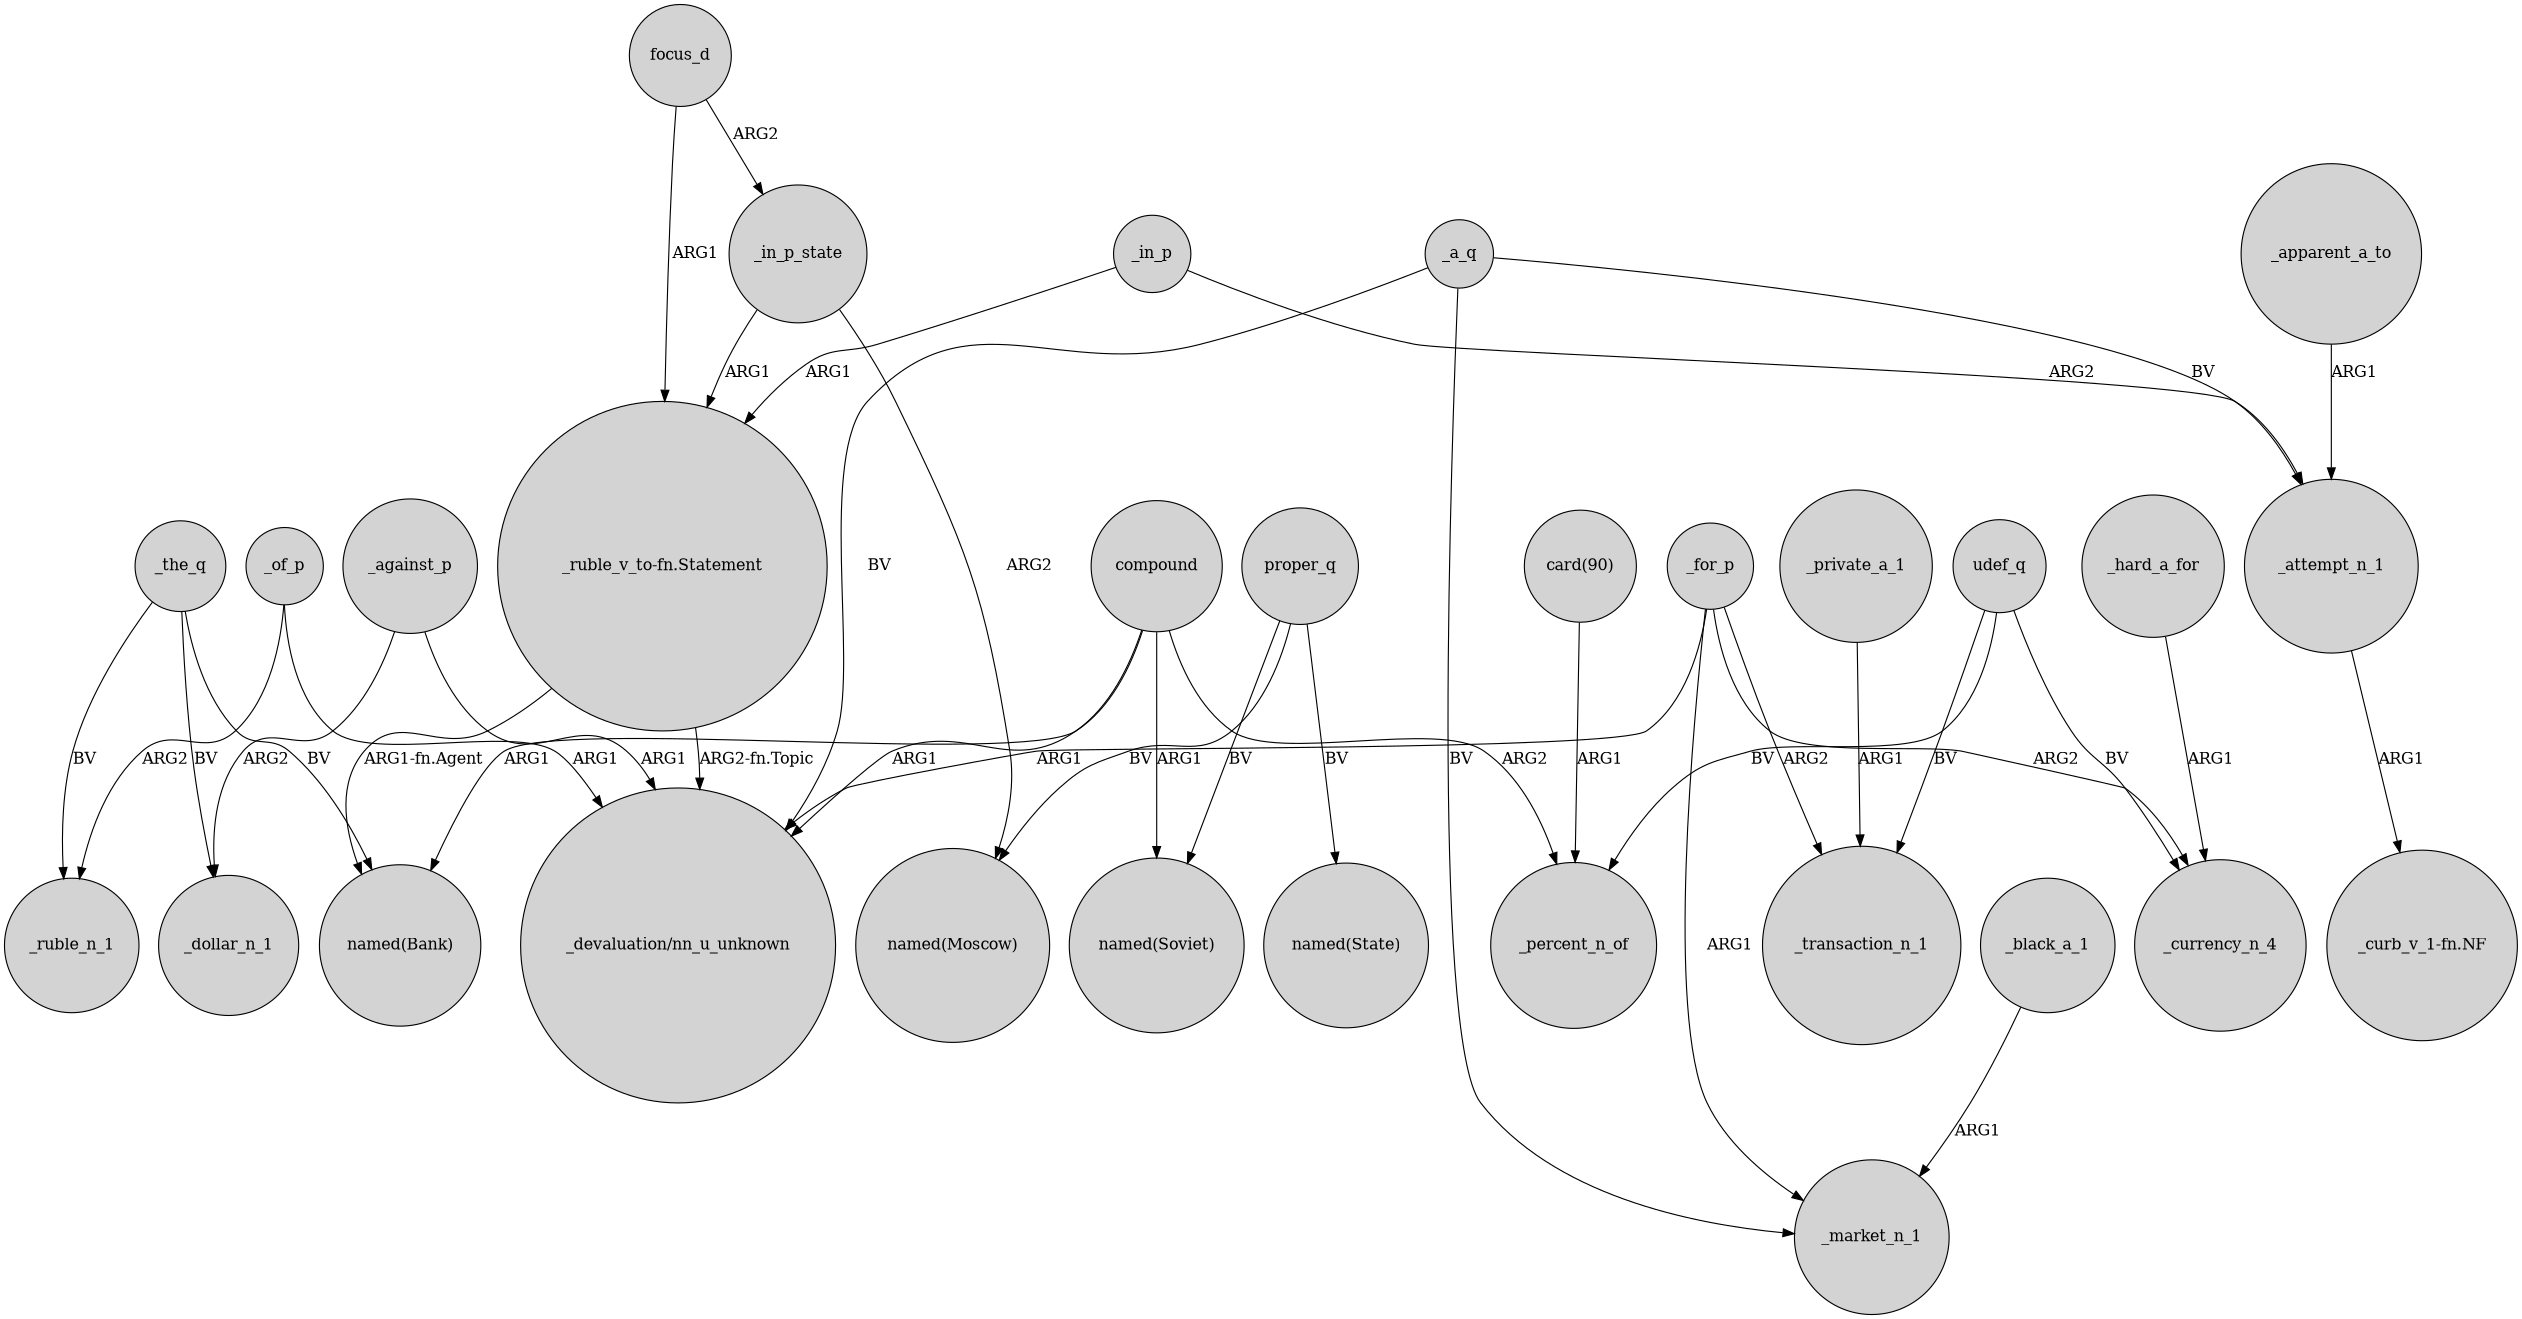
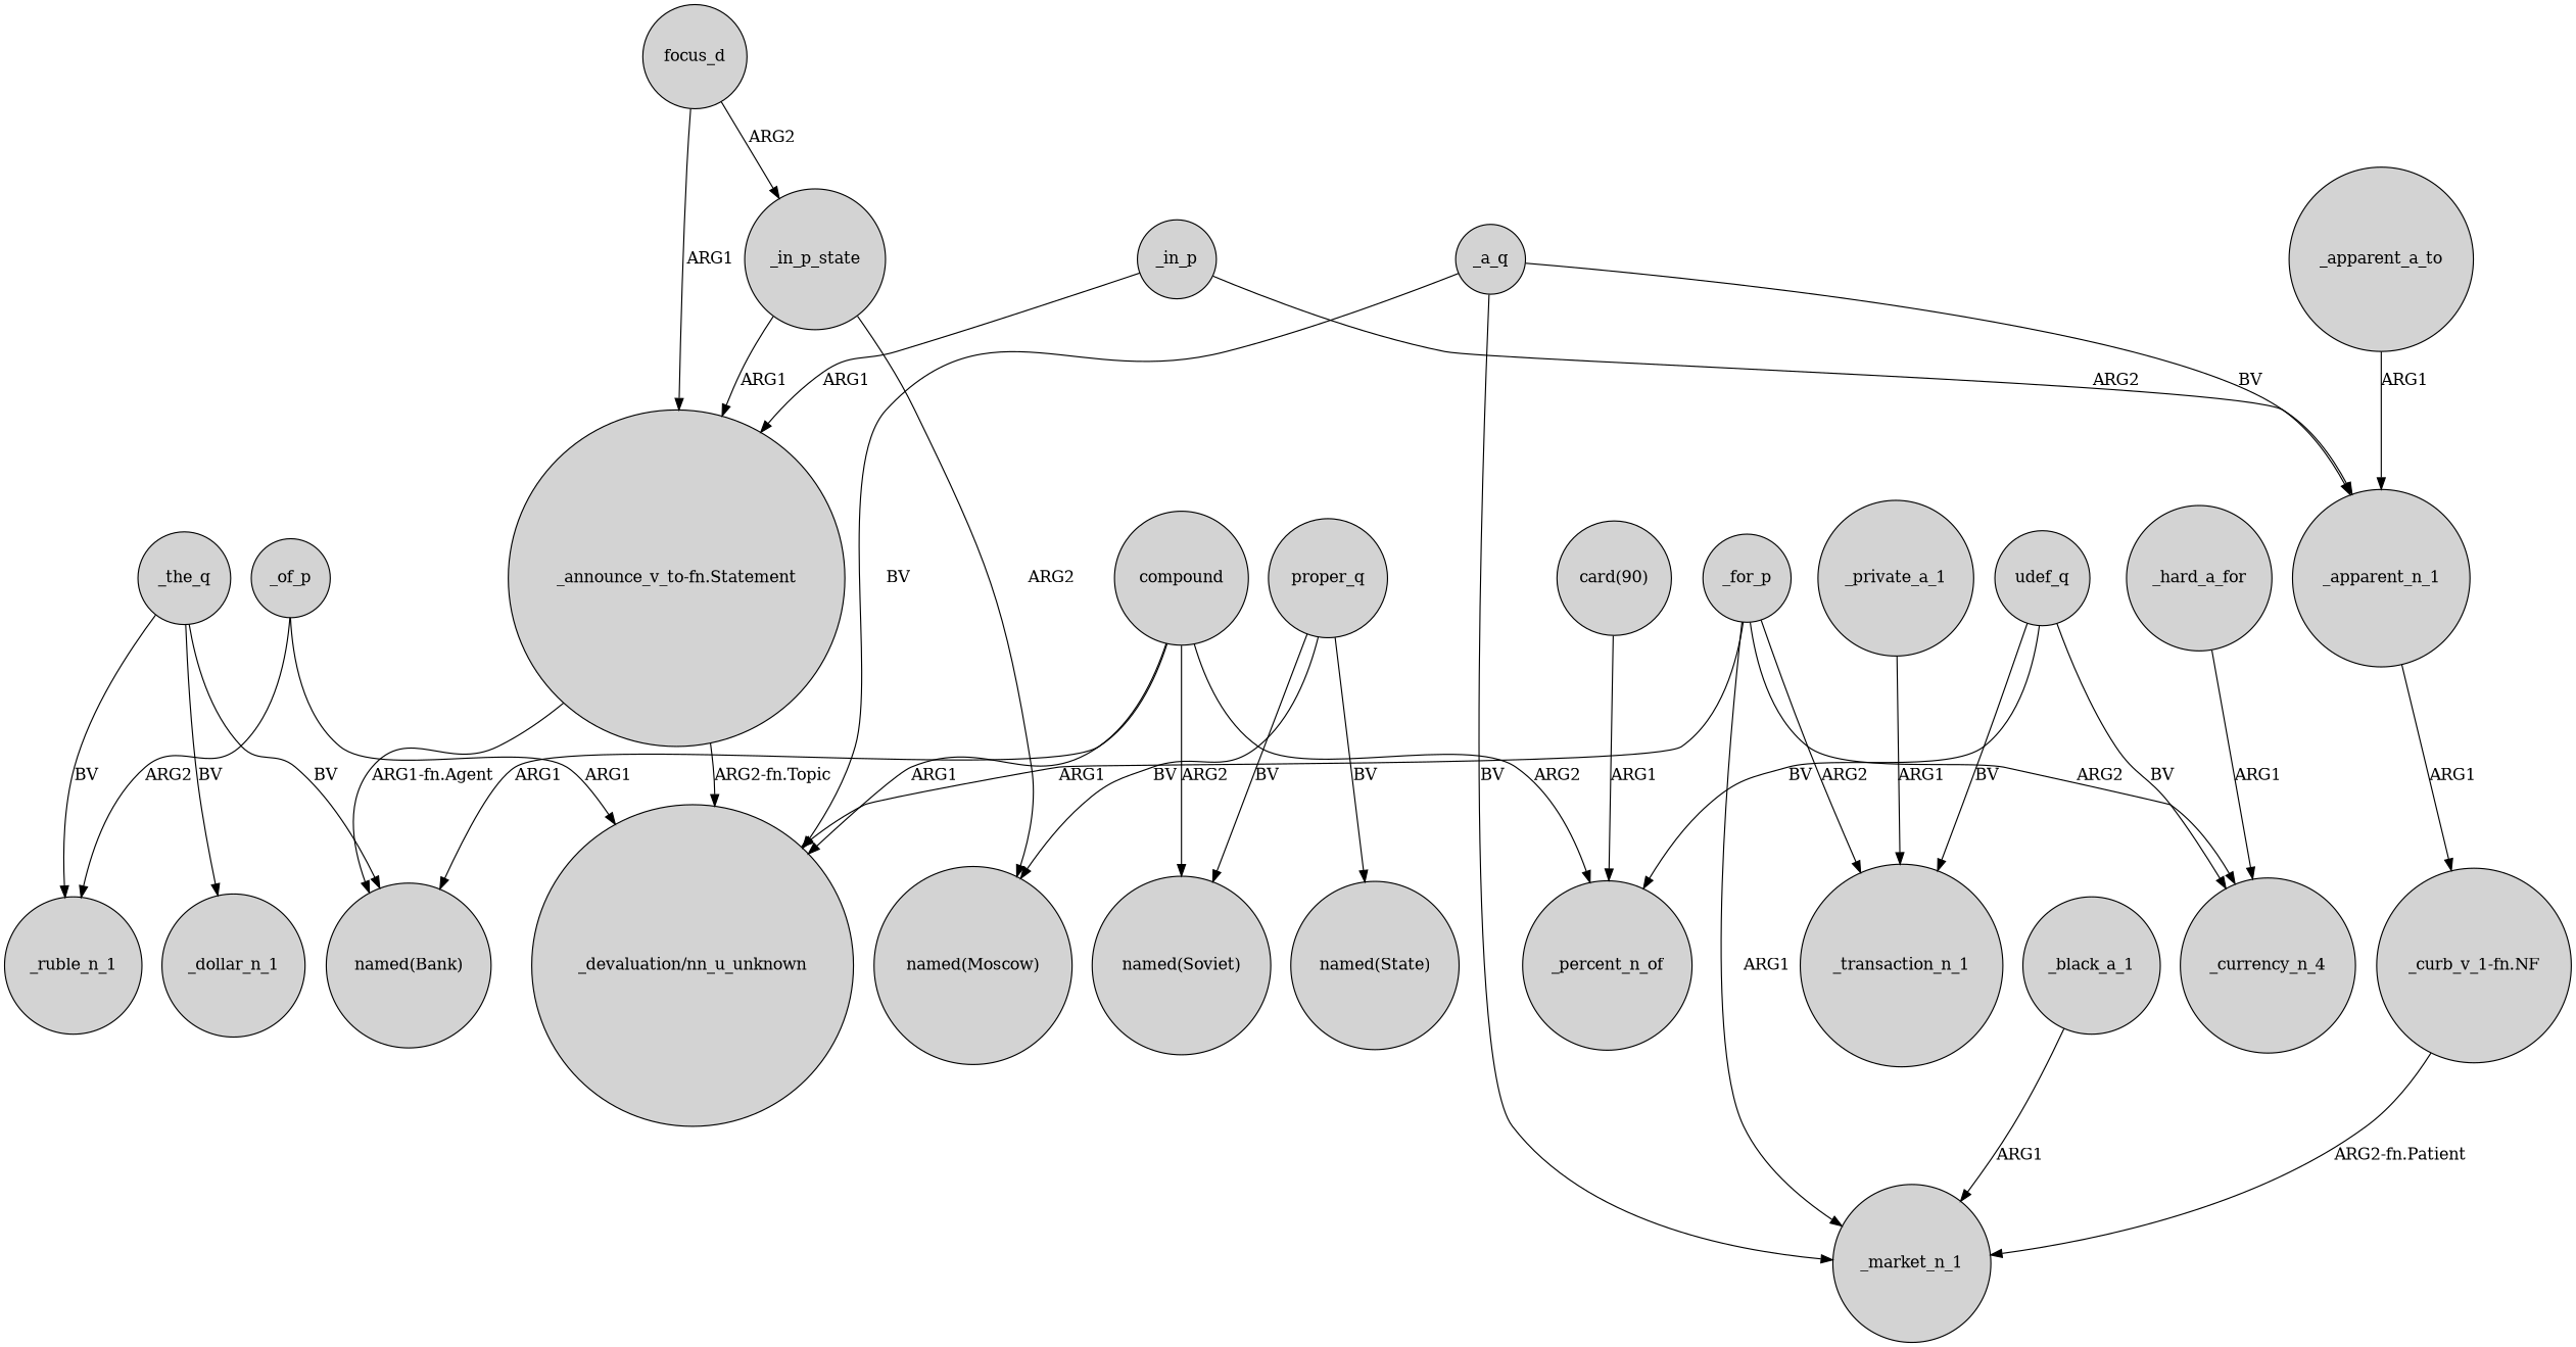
  digraph {
    node [shape=circle style=filled]
    _in_p
-   "_announce_v_to-fn.Statement" [label="_ruble_v_to-fn.Statement"]
-   _attempt_n_1
+   "_announce_v_to-fn.Statement"
+   _attempt_n_1 [label=_apparent_n_1]
    "_devaluation/nn_u_unknown"
    "named(Bank)"
    "_curb_v_1-fn.NF"
    proper_q
    "named(Moscow)"
    "named(Soviet)"
    "named(State)"
    compound
    _percent_n_of
    _of_p
    _ruble_n_1
    focus_d
    _in_p_state
    _the_q
    _dollar_n_1
    _for_p
    _market_n_1
    _transaction_n_1
    n22 [label=_currency_n_4]
    _black_a_1
    _a_q
    udef_q
    "card(90)"
    _apparent_a_to
-   _against_p
    _hard_a_for
    _private_a_1
    _in_p -> "_announce_v_to-fn.Statement" [label=ARG1]
    _in_p -> _attempt_n_1 [label=ARG2]
    "_announce_v_to-fn.Statement" -> "_devaluation/nn_u_unknown" [label="ARG2-fn.Topic"]
    "_announce_v_to-fn.Statement" -> "named(Bank)" [label="ARG1-fn.Agent"]
    _attempt_n_1 -> "_curb_v_1-fn.NF" [label=ARG1]
+   "_curb_v_1-fn.NF" -> _market_n_1 [label="ARG2-fn.Patient"]
    proper_q -> "named(Moscow)" [label=BV]
    proper_q -> "named(Soviet)" [label=BV]
    proper_q -> "named(State)" [label=BV]
    compound -> "_devaluation/nn_u_unknown" [label=ARG1]
    compound -> "named(Bank)" [label=ARG1]
-   compound -> "named(Soviet)" [label=ARG1]
+   compound -> "named(Soviet)" [label=ARG2]
    compound -> _percent_n_of [label=ARG2]
    _of_p -> "_devaluation/nn_u_unknown" [label=ARG1]
    _of_p -> _ruble_n_1 [label=ARG2]
    focus_d -> "_announce_v_to-fn.Statement" [label=ARG1]
    focus_d -> _in_p_state [label=ARG2]
    _in_p_state -> "_announce_v_to-fn.Statement" [label=ARG1]
    _in_p_state -> "named(Moscow)" [label=ARG2]
    _the_q -> "named(Bank)" [label=BV]
    _the_q -> _ruble_n_1 [label=BV]
    _the_q -> _dollar_n_1 [label=BV]
    _for_p -> "_devaluation/nn_u_unknown" [label=ARG1]
    _for_p -> _market_n_1 [label=ARG1]
    _for_p -> _transaction_n_1 [label=ARG2]
    _for_p -> n22 [label=ARG2]
    _black_a_1 -> _market_n_1 [label=ARG1]
    _a_q -> _attempt_n_1 [label=BV]
    _a_q -> "_devaluation/nn_u_unknown" [label=BV]
    _a_q -> _market_n_1 [label=BV]
    udef_q -> _percent_n_of [label=BV]
    udef_q -> _transaction_n_1 [label=BV]
    udef_q -> n22 [label=BV]
    "card(90)" -> _percent_n_of [label=ARG1]
    _apparent_a_to -> _attempt_n_1 [label=ARG1]
-   _against_p -> "_devaluation/nn_u_unknown" [label=ARG1]
-   _against_p -> _dollar_n_1 [label=ARG2]
    _hard_a_for -> n22 [label=ARG1]
    _private_a_1 -> _transaction_n_1 [label=ARG1]
  }
